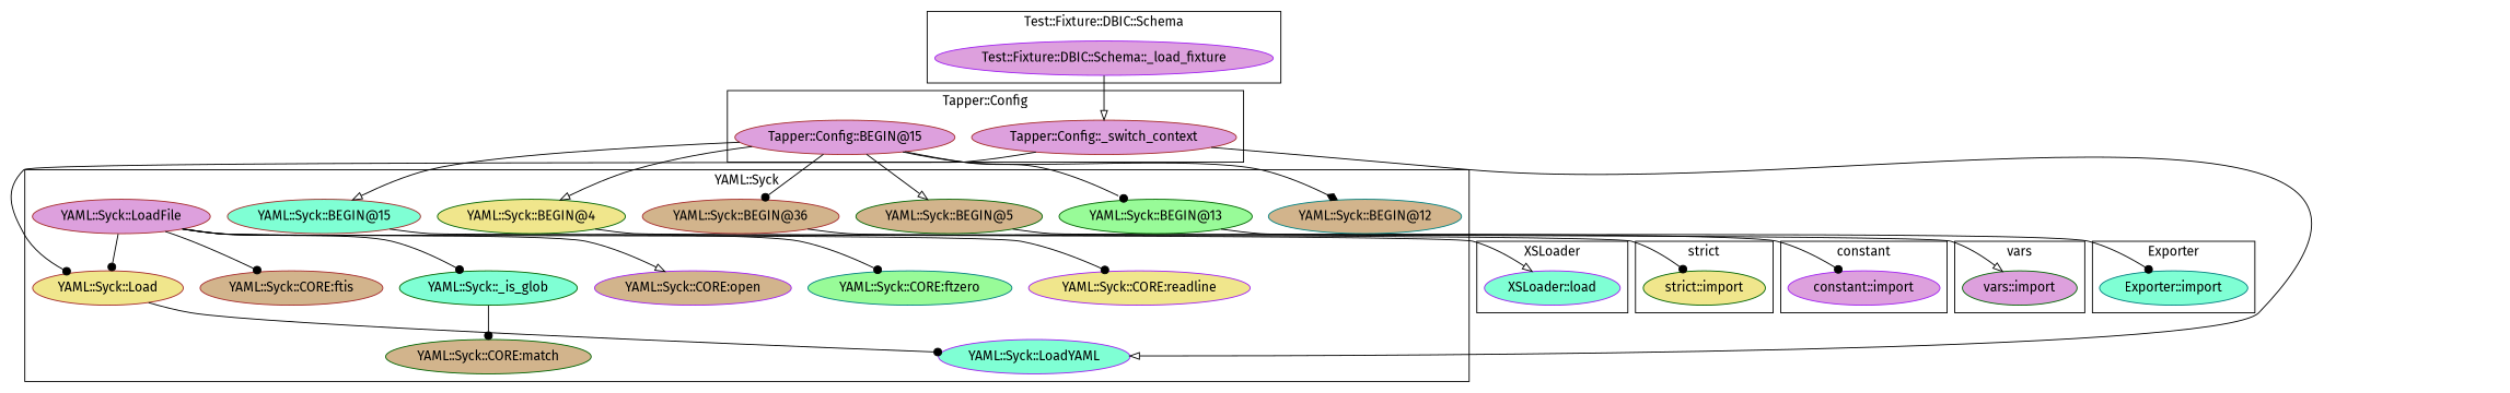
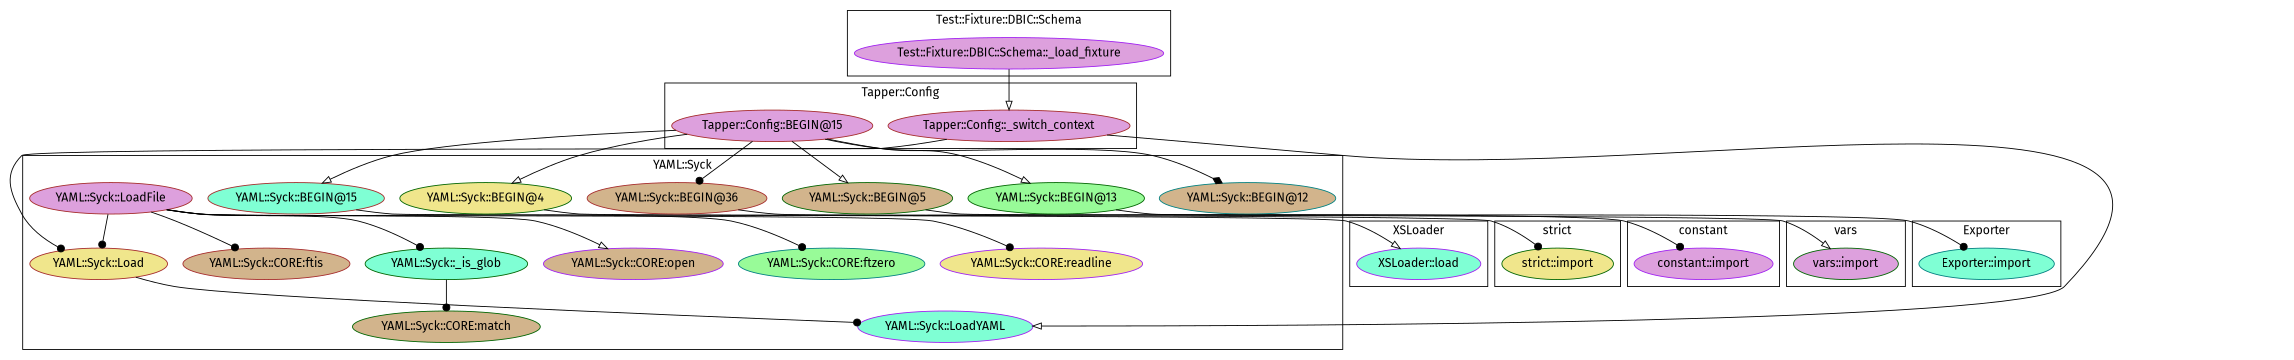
  digraph {
    fontname="Fira Sans"
    node [color=brown fillcolor=tan fontname="Fira Sans" style=filled]
    edge [arrowhead=dot fontname="Fira Sans"]
    "YAML::Syck::Load" [fillcolor=khaki]
    "YAML::Syck::CORE:ftis"
    "YAML::Syck::LoadFile" [fillcolor=plum]
    "YAML::Syck::BEGIN@15" [fillcolor=aquamarine]
    "YAML::Syck::CORE:open" [color=purple]
    "YAML::Syck::BEGIN@4" [color=darkgreen fillcolor=khaki]
    "YAML::Syck::_is_glob" [color=darkgreen fillcolor=aquamarine]
    "YAML::Syck::BEGIN@36"
    "YAML::Syck::BEGIN@5" [color=darkgreen]
    "YAML::Syck::CORE:match" [color=darkgreen]
    "YAML::Syck::CORE:ftzero" [color=teal fillcolor=palegreen]
    "YAML::Syck::LoadYAML" [color=purple fillcolor=aquamarine]
    "YAML::Syck::BEGIN@12" [color=teal]
    "YAML::Syck::CORE:readline" [color=purple fillcolor=khaki]
    "YAML::Syck::BEGIN@13" [color=darkgreen fillcolor=palegreen]
    "Test::Fixture::DBIC::Schema::_load_fixture" [color=purple fillcolor=plum]
    "Exporter::import" [color=teal fillcolor=aquamarine]
    "vars::import" [color=darkgreen fillcolor=plum]
    "XSLoader::load" [color=purple fillcolor=aquamarine]
    "Tapper::Config::BEGIN@15" [fillcolor=plum]
    "Tapper::Config::_switch_context" [fillcolor=plum]
    "strict::import" [color=darkgreen fillcolor=khaki]
    "constant::import" [color=purple fillcolor=plum]
    subgraph cluster_1 {
      label="YAML::Syck"
      "YAML::Syck::Load"
      "YAML::Syck::CORE:ftis"
      "YAML::Syck::LoadFile"
      "YAML::Syck::BEGIN@15"
      "YAML::Syck::CORE:open"
      "YAML::Syck::BEGIN@4"
      "YAML::Syck::_is_glob"
      "YAML::Syck::BEGIN@36"
      "YAML::Syck::BEGIN@5"
      "YAML::Syck::CORE:match"
      "YAML::Syck::CORE:ftzero"
      "YAML::Syck::LoadYAML"
      "YAML::Syck::BEGIN@12"
      "YAML::Syck::CORE:readline"
      "YAML::Syck::BEGIN@13"
    }
    subgraph cluster_2 {
      label="Test::Fixture::DBIC::Schema"
      "Test::Fixture::DBIC::Schema::_load_fixture"
    }
    subgraph cluster_3 {
      label=Exporter
      "Exporter::import"
    }
    subgraph cluster_4 {
      label=vars
      "vars::import"
    }
    subgraph cluster_5 {
      label=XSLoader
      "XSLoader::load"
    }
    subgraph cluster_6 {
      label="Tapper::Config"
      "Tapper::Config::BEGIN@15"
      "Tapper::Config::_switch_context"
    }
    subgraph cluster_7 {
      label="strict"
      "strict::import"
    }
    subgraph cluster_8 {
      label=constant
      "constant::import"
    }
    "YAML::Syck::Load" -> "YAML::Syck::LoadYAML"
    "YAML::Syck::LoadFile" -> "YAML::Syck::Load"
    "YAML::Syck::LoadFile" -> "YAML::Syck::CORE:ftis"
    "YAML::Syck::LoadFile" -> "YAML::Syck::CORE:open" [arrowhead=onormal]
    "YAML::Syck::LoadFile" -> "YAML::Syck::_is_glob"
    "YAML::Syck::LoadFile" -> "YAML::Syck::CORE:ftzero"
    "YAML::Syck::LoadFile" -> "YAML::Syck::CORE:readline"
    "YAML::Syck::BEGIN@15" -> "XSLoader::load" [arrowhead=onormal]
    "YAML::Syck::BEGIN@4" -> "strict::import"
    "YAML::Syck::_is_glob" -> "YAML::Syck::CORE:match"
    "YAML::Syck::BEGIN@36" -> "constant::import"
    "YAML::Syck::BEGIN@5" -> "vars::import" [arrowhead=onormal]
    "YAML::Syck::BEGIN@13" -> "Exporter::import"
    "Test::Fixture::DBIC::Schema::_load_fixture" -> "Tapper::Config::_switch_context" [arrowhead=onormal]
    "Tapper::Config::BEGIN@15" -> "YAML::Syck::BEGIN@15" [arrowhead=onormal]
    "Tapper::Config::BEGIN@15" -> "YAML::Syck::BEGIN@4" [arrowhead=onormal]
    "Tapper::Config::BEGIN@15" -> "YAML::Syck::BEGIN@36"
    "Tapper::Config::BEGIN@15" -> "YAML::Syck::BEGIN@5" [arrowhead=onormal]
    "Tapper::Config::BEGIN@15" -> "YAML::Syck::BEGIN@12" [arrowhead=diamond]
-   "Tapper::Config::BEGIN@15" -> "YAML::Syck::BEGIN@13"
+   "Tapper::Config::BEGIN@15" -> "YAML::Syck::BEGIN@13" [arrowhead=onormal]
    "Tapper::Config::_switch_context" -> "YAML::Syck::Load"
    "Tapper::Config::_switch_context" -> "YAML::Syck::LoadYAML" [arrowhead=onormal]
  }
